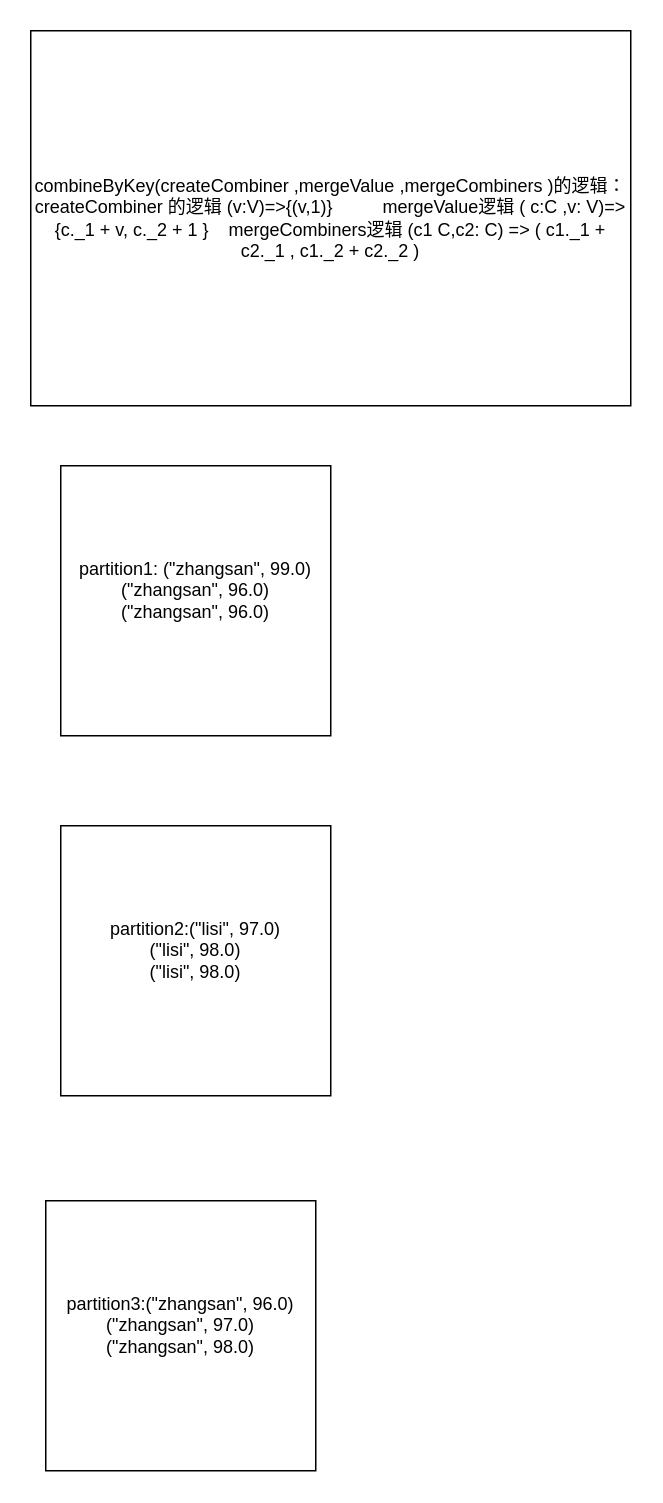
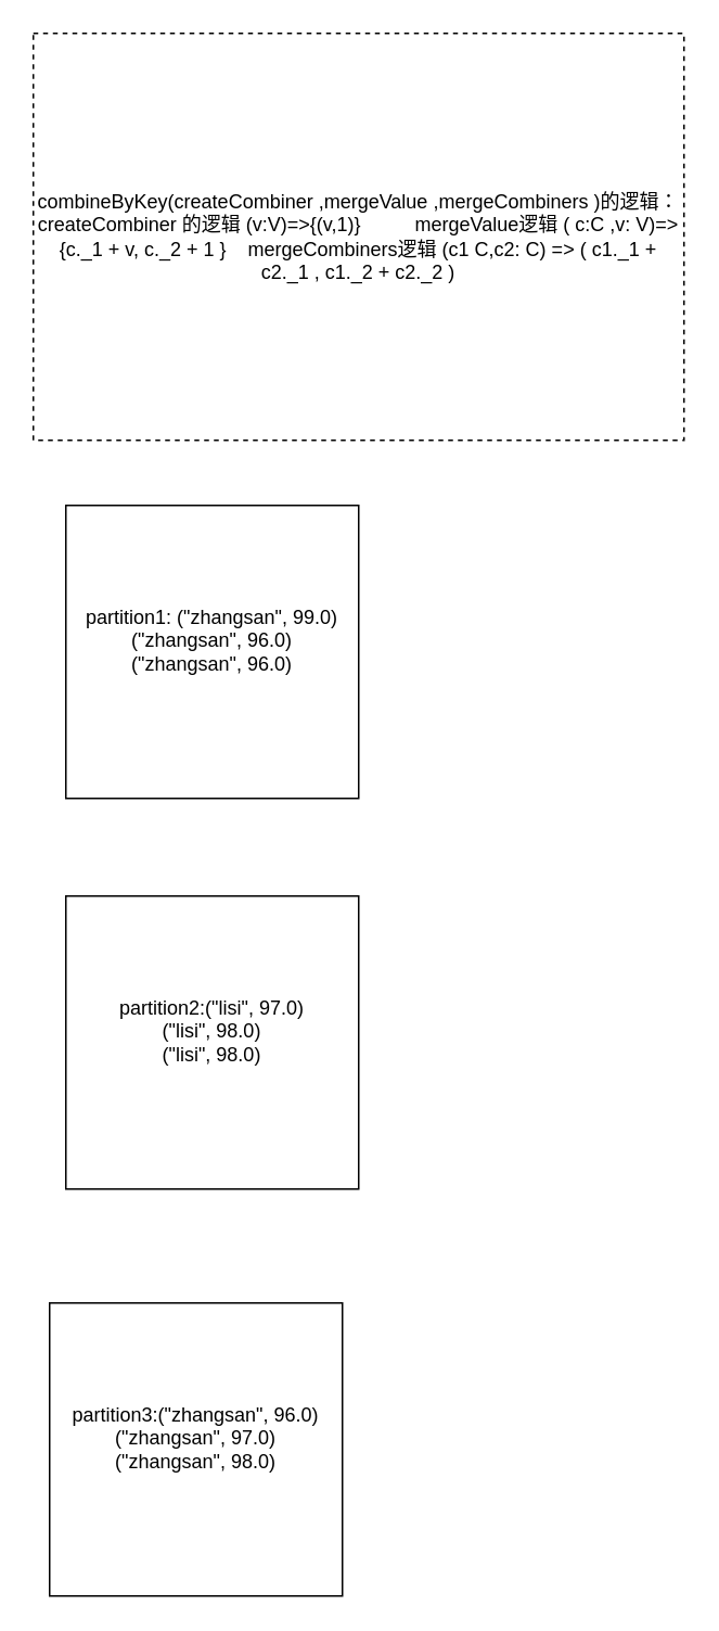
  <mxCell id="0" />
  <mxCell id="1" parent="0" />
  <mxCell id="2" value="partition1:&amp;nbsp;&lt;span style=&quot;background-color: initial;&quot;&gt;(&quot;zhangsan&quot;, 99.0)&lt;/span&gt;&lt;div&gt;(&quot;zhangsan&quot;, 96.0)&lt;/div&gt;&lt;div&gt;(&quot;zhangsan&quot;, 96.0)&lt;/div&gt;&lt;div&gt;&lt;br&gt;&lt;/div&gt;" style="whiteSpace=wrap;html=1;aspect=fixed;" vertex="1" parent="1"><mxGeometry x="40" y="310" width="180" height="180" as="geometry" /></mxCell>
- <mxCell id="3" value="combineByKey(createCombiner ,mergeValue ,mergeCombiners )的逻辑：createCombiner 的逻辑 (v:V)=&amp;gt;{(v,1)}&amp;nbsp; &amp;nbsp; &amp;nbsp; &amp;nbsp; &amp;nbsp;&amp;nbsp;mergeValue逻辑 ( c:C ,v: V)=&amp;gt; {c._1 + v, c._2 + 1 }&amp;nbsp; &amp;nbsp;&amp;nbsp;mergeCombiners逻辑 (c1 C,c2: C) =&amp;gt; ( c1._1 + c2._1 , c1._2 + c2._2 )" style="whiteSpace=wrap;html=1;" vertex="1" parent="1"><mxGeometry x="20" y="20" width="400" height="250" as="geometry" /></mxCell>
+ <mxCell id="3" value="combineByKey(createCombiner ,mergeValue ,mergeCombiners )的逻辑：createCombiner 的逻辑 (v:V)=&amp;gt;{(v,1)}&amp;nbsp; &amp;nbsp; &amp;nbsp; &amp;nbsp; &amp;nbsp;&amp;nbsp;mergeValue逻辑 ( c:C ,v: V)=&amp;gt; {c._1 + v, c._2 + 1 }&amp;nbsp; &amp;nbsp;&amp;nbsp;mergeCombiners逻辑 (c1 C,c2: C) =&amp;gt; ( c1._1 + c2._1 , c1._2 + c2._2 )" style="whiteSpace=wrap;html=1;dashed=1;" vertex="1" parent="1"><mxGeometry x="20" y="20" width="400" height="250" as="geometry" /></mxCell>
  <mxCell id="4" value="partition2:&lt;span style=&quot;background-color: initial;&quot;&gt;(&quot;lisi&quot;, 97.0)&lt;/span&gt;&lt;div&gt;(&quot;lisi&quot;, 98.0)&lt;/div&gt;&lt;div&gt;(&quot;lisi&quot;, 98.0)&lt;/div&gt;&lt;div&gt;&lt;br&gt;&lt;/div&gt;" style="whiteSpace=wrap;html=1;aspect=fixed;" vertex="1" parent="1"><mxGeometry x="40" y="550" width="180" height="180" as="geometry" /></mxCell>
  <mxCell id="5" value="partition3:&lt;span style=&quot;background-color: initial;&quot;&gt;(&quot;zhangsan&quot;, 96.0)&lt;/span&gt;&lt;div&gt;(&quot;zhangsan&quot;, 97.0)&lt;/div&gt;&lt;div&gt;(&quot;zhangsan&quot;, 98.0)&lt;/div&gt;&lt;div&gt;&lt;br&gt;&lt;/div&gt;" style="whiteSpace=wrap;html=1;aspect=fixed;" vertex="1" parent="1"><mxGeometry x="30" y="800" width="180" height="180" as="geometry" /></mxCell>
